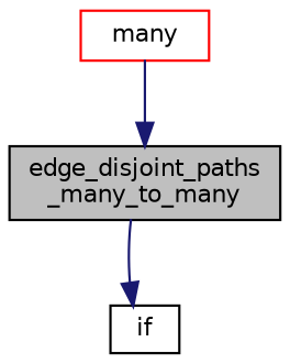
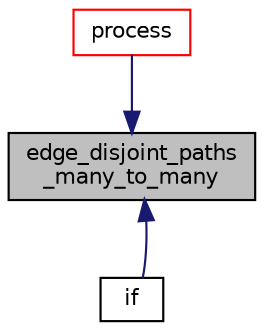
  digraph {
    rankdir=TB
    node [color=black fillcolor=white fontname=Helvetica fontsize=10 shape=record style=filled]
    edge [color=midnightblue fontname=Helvetica fontsize=10 labelfontname=Helvetica labelfontsize=10 style=solid]
    n1 [fillcolor=grey75 fontcolor=black height=0.2 label="edge_disjoint_paths\l_many_to_many" width=0.4]
    n2 [height=0.2 label=if width=0.4]
-   n3 [color=red height=0.2 label=many width=0.4]
-   n1 -> n2
+   n3 [color=red height=0.2 label=process width=0.4]
+   n2 -> n1
    n3 -> n1
  }
